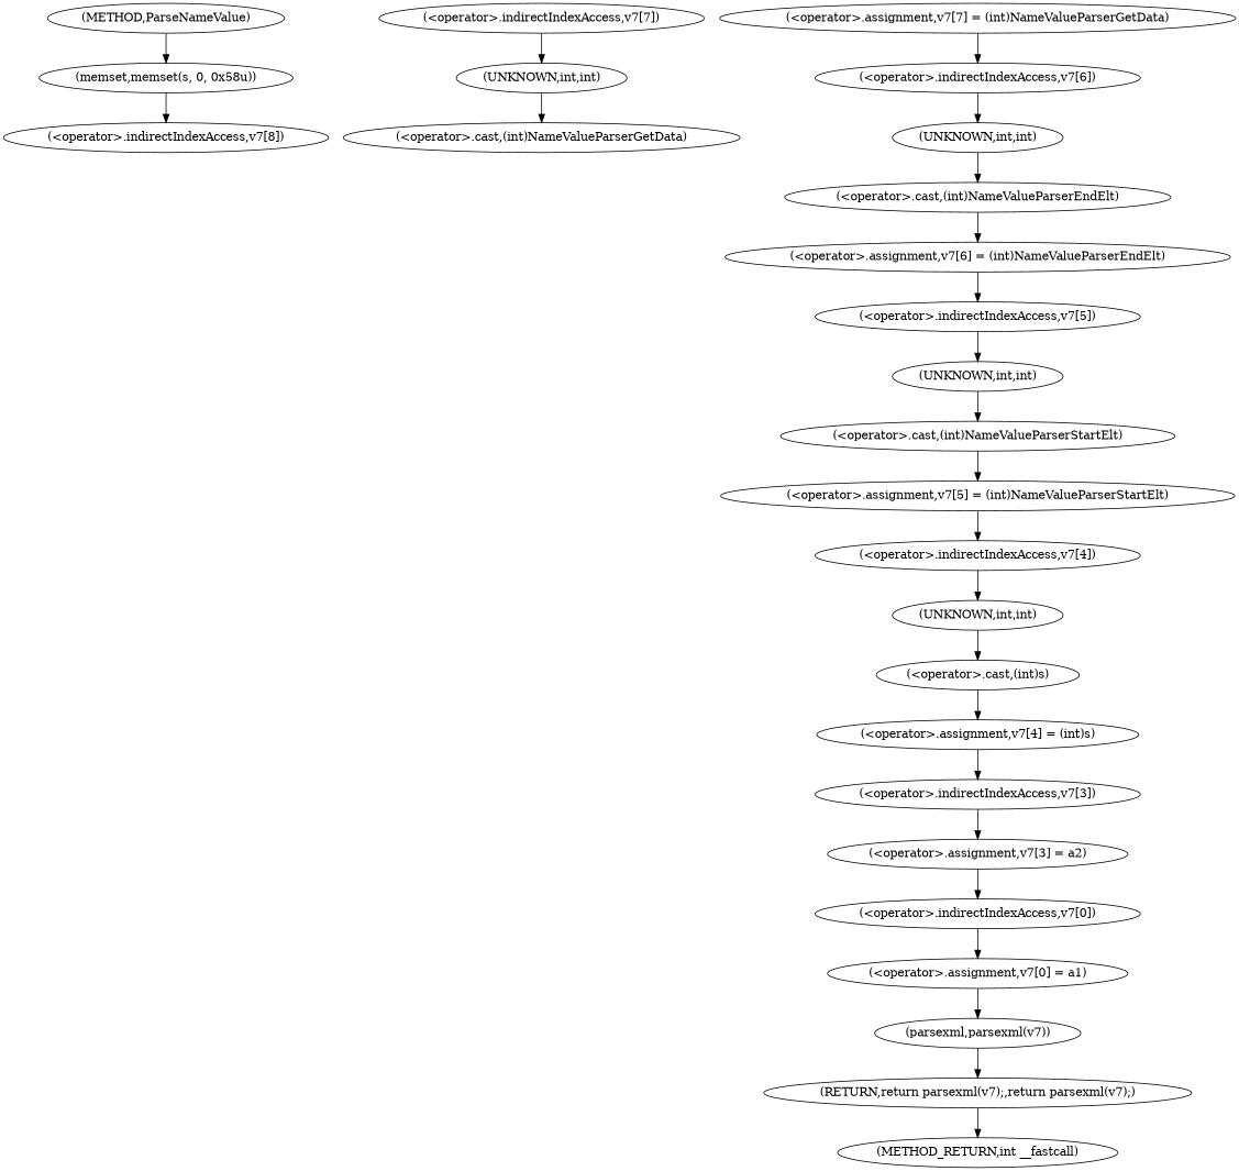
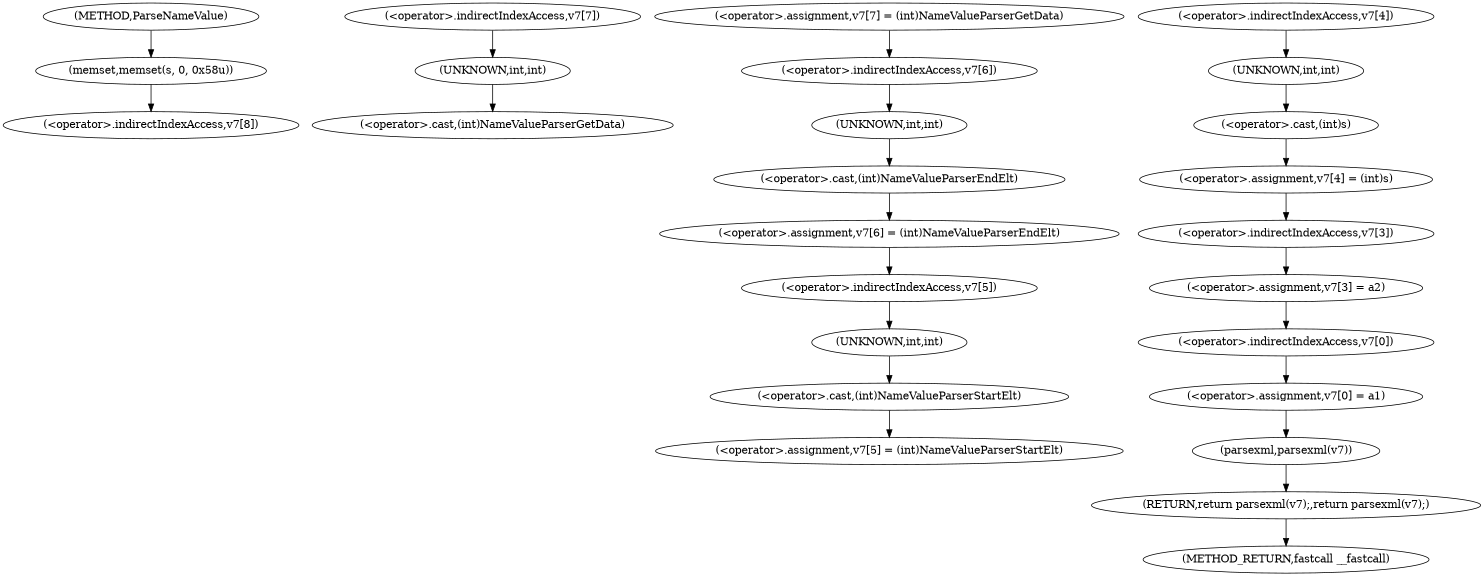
  digraph {
    n1 [label="(memset,memset(s, 0, 0x58u))"]
    n2 [label="(<operator>.indirectIndexAccess,v7[8])"]
    n3 [label="(<operator>.indirectIndexAccess,v7[7])"]
    n4 [label="(UNKNOWN,int,int)"]
    n5 [label="(<operator>.assignment,v7[7] = (int)NameValueParserGetData)"]
    n6 [label="(<operator>.indirectIndexAccess,v7[6])"]
    n7 [label="(UNKNOWN,int,int)"]
    n8 [label="(<operator>.cast,(int)NameValueParserGetData)"]
    n9 [label="(<operator>.assignment,v7[6] = (int)NameValueParserEndElt)"]
    n10 [label="(<operator>.indirectIndexAccess,v7[5])"]
    n11 [label="(UNKNOWN,int,int)"]
    n12 [label="(<operator>.cast,(int)NameValueParserEndElt)"]
    n13 [label="(<operator>.assignment,v7[5] = (int)NameValueParserStartElt)"]
    n14 [label="(<operator>.indirectIndexAccess,v7[4])"]
    n15 [label="(UNKNOWN,int,int)"]
    n16 [label="(<operator>.cast,(int)NameValueParserStartElt)"]
    n17 [label="(<operator>.assignment,v7[4] = (int)s)"]
    n18 [label="(<operator>.indirectIndexAccess,v7[3])"]
    n19 [label="(<operator>.assignment,v7[3] = a2)"]
    n20 [label="(<operator>.cast,(int)s)"]
    n21 [label="(<operator>.indirectIndexAccess,v7[0])"]
    n22 [label="(<operator>.assignment,v7[0] = a1)"]
    n23 [label="(parsexml,parsexml(v7))"]
    n24 [label="(RETURN,return parsexml(v7);,return parsexml(v7);)"]
-   n25 [label="(METHOD_RETURN,int __fastcall)"]
+   n25 [label="(METHOD_RETURN,fastcall __fastcall)"]
    n26 [label="(METHOD,ParseNameValue)"]
    n1 -> n2
    n3 -> n4
    n4 -> n8
    n5 -> n6
    n6 -> n7
    n7 -> n12
    n9 -> n10
    n10 -> n11
    n11 -> n16
    n12 -> n9
-   n13 -> n14
    n14 -> n15
    n15 -> n20
    n16 -> n13
    n17 -> n18
    n18 -> n19
    n19 -> n21
    n20 -> n17
    n21 -> n22
    n22 -> n23
    n23 -> n24
    n24 -> n25
    n26 -> n1
  }
